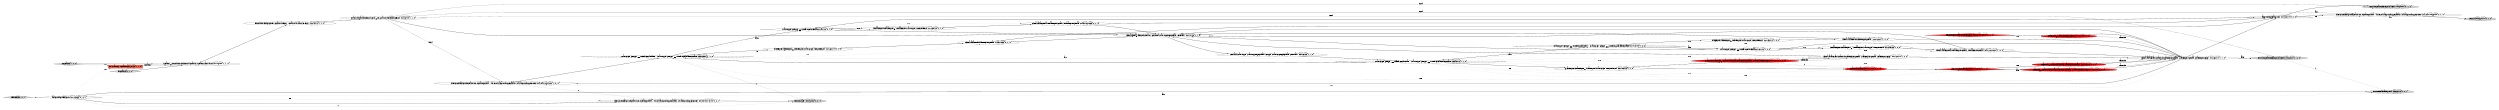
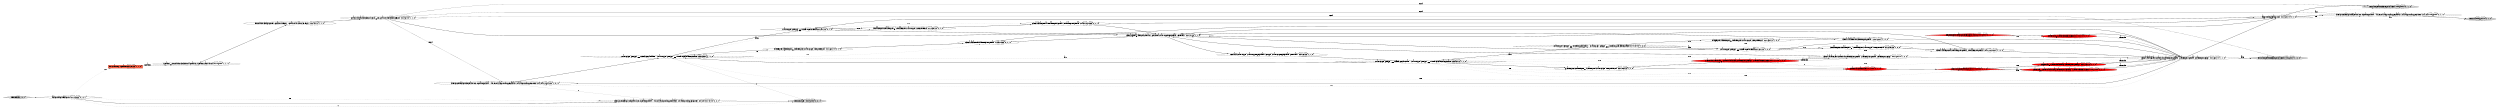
  digraph {
    rankdir=LR
    node [fillcolor=white shape=ellipse style=filled]
    edge [style=bold]
    n1 [label="client.processBackgroundOperation(new OperationAndData<>(this,record,backgrounding.getCallback(),null,backgrounding.getContext(),null),null)@@@24@@@['1', '0', '0']"]
    n2 [label="client.processBackgroundOperation(new OperationAndData<>(this,null,backgrounding.getCallback(),null,backgrounding.getContext(),null),null)@@@4@@@['0', '0', '1']"]
    n3 [label="(curatorOp.get().getType() == ZooDefs.OpCode.delete) || (curatorOp.get().getType() == ZooDefs.OpCode.deleteContainer)@@@25@@@['1', '1', '0']" shape=diamond]
    n4 [fillcolor=lightgray label="return new byte((((@@@5@@@['0', '0', '1']"]
    n5 [label="schema.validateDelete(deleteRequest.getPath())@@@27@@@['0', '1', '0']"]
    n6 [label="DeleteRequest deleteRequest = (DeleteRequest)curatorOp.get().toRequestRecord()@@@26@@@['0', '1', '0']"]
    n7 [label="curatorOp.get().getType() == ZooDefs.OpCode.setData@@@29@@@['0', '1', '0']" shape=diamond]
    n8 [label="Schema schema = client.getSchemaSet().getSchema(curatorOp.getTypeAndPath().getForPath())@@@7@@@['1', '1', '0']"]
    n9 [label="record.add(curatorOp.get(),curatorOp.getTypeAndPath().getType(),curatorOp.getTypeAndPath().getForPath())@@@8@@@['1', '1', '0']"]
    n10 [label="(curatorOp.get().getType() == ZooDefs.OpCode.create) || (curatorOp.get().getType() == ZooDefs.OpCode.createContainer)@@@9@@@['1', '1', '0']" shape=diamond]
    n11 [label="schema.validateCreate(createMode,createRequest.getPath(),createRequest.getData(),createRequest.getAcl())@@@23@@@['1', '1', '0']"]
    n12 [fillcolor=red label="client.isZk34CompatibilityMode()@@@12@@@['0', '1', '0']" shape=diamond]
    n13 [fillcolor=red label="CreateMode createMode@@@11@@@['0', '1', '0']"]
    n14 [label="CreateRequest createRequest = (CreateRequest)curatorOp.get().toRequestRecord()@@@10@@@['1', '1', '0']"]
    n15 [fillcolor=red label="CreateMode createMode = CreateMode.fromFlag(createRequest.getFlags(),CreateMode.PERSISTENT)@@@11@@@['1', '0', '0']"]
    n16 [label="(curatorOp.get().getType() == ZooDefs.OpCode.delete) || (curatorOp.get().getType() == ZooDefs.OpCode.deleteContainer)@@@14@@@['1', '0', '0']" shape=diamond]
    n17 [label="schema.validateCreate(createMode,createRequest.getPath(),createRequest.getData(),createRequest.getAcl())@@@12@@@['1', '0', '0']"]
    n18 [label="curatorOp.get().getType() == ZooDefs.OpCode.setData@@@18@@@['1', '0', '0']" shape=diamond]
    n19 [label="schema.validateGeneral(setDataRequest.getPath(),setDataRequest.getData(),null)@@@20@@@['1', '0', '0']"]
    n20 [label="SetDataRequest setDataRequest = (SetDataRequest)curatorOp.get().toRequestRecord()@@@19@@@['1', '0', '0']"]
    n21 [label="backgrounding.inBackground()@@@34@@@['0', '1', '0']" shape=diamond]
    n22 [fillcolor=lightgray label="return forOperationsInForeground(record)@@@28@@@['1', '0', '0']"]
    n23 [label="schema.validateGeneral(setDataRequest.getPath(),setDataRequest.getData(),null)@@@31@@@['0', '1', '0']"]
    n24 [fillcolor=lightgray label="return forOperationsInForeground(record)@@@39@@@['0', '1', '0']"]
    n25 [label="client.processBackgroundOperation(new OperationAndData<>(this,record,backgrounding.getCallback(),null,backgrounding.getContext(),null),null)@@@35@@@['0', '1', '0']"]
    n26 [fillcolor=lightgray label="return null@@@36@@@['0', '1', '0']"]
    n27 [label="CuratorMultiTransactionRecord record = new CuratorMultiTransactionRecord()@@@5@@@['1', '1', '0']"]
-   n28 [fillcolor=lightgray label="return ensembleInForeground()@@@8@@@['0', '0', '1']"]
    n29 [fillcolor=red label="createMode = CreateMode.fromFlag(createRequest.getFlags(),CreateMode.PERSISTENT)@@@21@@@['0', '1', '0']"]
    n30 [label="schema.validateDelete(deleteRequest.getPath())@@@16@@@['1', '0', '0']"]
    n31 [label="SetDataRequest setDataRequest = (SetDataRequest)curatorOp.get().toRequestRecord()@@@30@@@['0', '1', '0']"]
    n32 [fillcolor=red label="createMode = CreateMode.PERSISTENT@@@17@@@['0', '1', '0']"]
-   n33 [fillcolor=lightgray label="forOperations['0', '1', '0']" shape=diamond]
    n34 [label="operations = Preconditions.checkNotNull(operations,\"operations cannot be null\")@@@3@@@['1', '1', '0']"]
    n35 [fillcolor=tomato label="List<CuratorOp> operations@@@2@@@['1', '1', '0']" shape=box]
    n36 [label="Preconditions.checkArgument(!operations.isEmpty(),\"operations list cannot be empty\")@@@4@@@['1', '1', '0']"]
    n37 [label="DeleteRequest deleteRequest = (DeleteRequest)curatorOp.get().toRequestRecord()@@@15@@@['1', '0', '0']"]
    n38 [fillcolor=red label="createMode = CreateMode.fromFlag(createRequest.getFlags())@@@14@@@['0', '1', '0']"]
    n39 [fillcolor=red label="KeeperException.BadArgumentsException dummy@@@16@@@['0', '1', '0']" shape=diamond]
-   n40 [fillcolor=lightgray label="forOperations['1', '0', '0']" shape=diamond]
    n41 [label="backgrounding.inBackground()@@@3@@@['0', '0', '1']" shape=diamond]
    n42 [fillcolor=lightgray label="forEnsemble['0', '0', '1']" shape=diamond]
    n1 -> n2 [label=0 style=dashed]
    n1 -> n3
    n2 -> n4
    n3 -> n4 [label=0 style=dashed]
    n3 -> n5 [label=true style=dotted]
    n3 -> n6
    n3 -> n6 [label=true style=dotted]
    n3 -> n7 [label=false style=dotted]
    n3 -> n7
    n5 -> n8
    n5 -> n21
    n6 -> n5
    n7 -> n8
    n7 -> n21
    n7 -> n23 [label=true style=dotted]
    n7 -> n31 [label=true style=dotted]
    n7 -> n31
    n8 -> n9
    n9 -> n10
    n10 -> n3 [label=false style=dotted]
    n10 -> n3
    n10 -> n11 [label=true style=dotted]
    n10 -> n12 [label=true style=dotted]
    n10 -> n13 [label=true style=dotted]
    n10 -> n14 [label=true style=dotted]
    n10 -> n14
    n10 -> n15 [label=true style=dotted]
    n10 -> n16 [label=false style=dotted]
    n10 -> n16
    n10 -> n17 [label=true style=dotted]
    n11 -> n1 [label=true style=dotted]
    n11 -> n1
    n11 -> n3 [label=true style=dotted]
    n11 -> n8
    n11 -> n21
    n11 -> n22
    n11 -> n22 [label=false style=dotted]
    n12 -> n29
    n12 -> n29 [label=false style=dotted]
    n12 -> n38
    n12 -> n38 [label=true style=dotted]
    n13 -> n12
    n14 -> n13
    n14 -> n15
    n15 -> n13 [label=0 style=dashed]
    n15 -> n17
    n15 -> n17 [label=createMode style=solid]
    n16 -> n18 [label=false style=dotted]
    n16 -> n18
    n16 -> n30 [label=true style=dotted]
    n16 -> n37 [label=true style=dotted]
    n16 -> n37
    n17 -> n8
    n17 -> n11
    n18 -> n8
    n18 -> n11
    n18 -> n19 [label=true style=dotted]
    n18 -> n20
    n18 -> n20 [label=true style=dotted]
    n19 -> n8
    n19 -> n11
    n20 -> n19
    n21 -> n24
    n21 -> n24 [label=false style=dotted]
    n21 -> n25
    n21 -> n25 [label=true style=dotted]
    n21 -> n26 [label=false style=dotted]
-   n22 -> n28 [label=0 style=dashed]
    n23 -> n8
    n23 -> n21
    n25 -> n26
    n27 -> n1 [label=record style=solid]
    n27 -> n8
    n27 -> n22 [label=record style=solid]
    n27 -> n24 [label=record style=solid]
    n27 -> n25 [label=record style=solid]
    n29 -> n11 [label=createMode style=solid]
    n29 -> n11
    n30 -> n8
    n30 -> n11
    n31 -> n23
    n32 -> n11
    n32 -> n11 [label=createMode style=solid]
-   n33 -> n34
    n34 -> n36
    n35 -> n34 [label=operations style=solid]
    n36 -> n27
    n37 -> n30
    n38 -> n11 [label=createMode style=solid]
    n38 -> n11
    n39 -> n32
    n39 -> n32 [label=true style=dotted]
-   n40 -> n34
-   n40 -> n35 [label=true style=dotted]
    n41 -> n2
    n41 -> n2 [label=true style=dotted]
    n41 -> n4 [label=0 style=dotted]
-   n41 -> n28
-   n41 -> n28 [label=false style=dotted]
    n41 -> n35 [label=true style=dotted]
    n42 -> n41
  }
